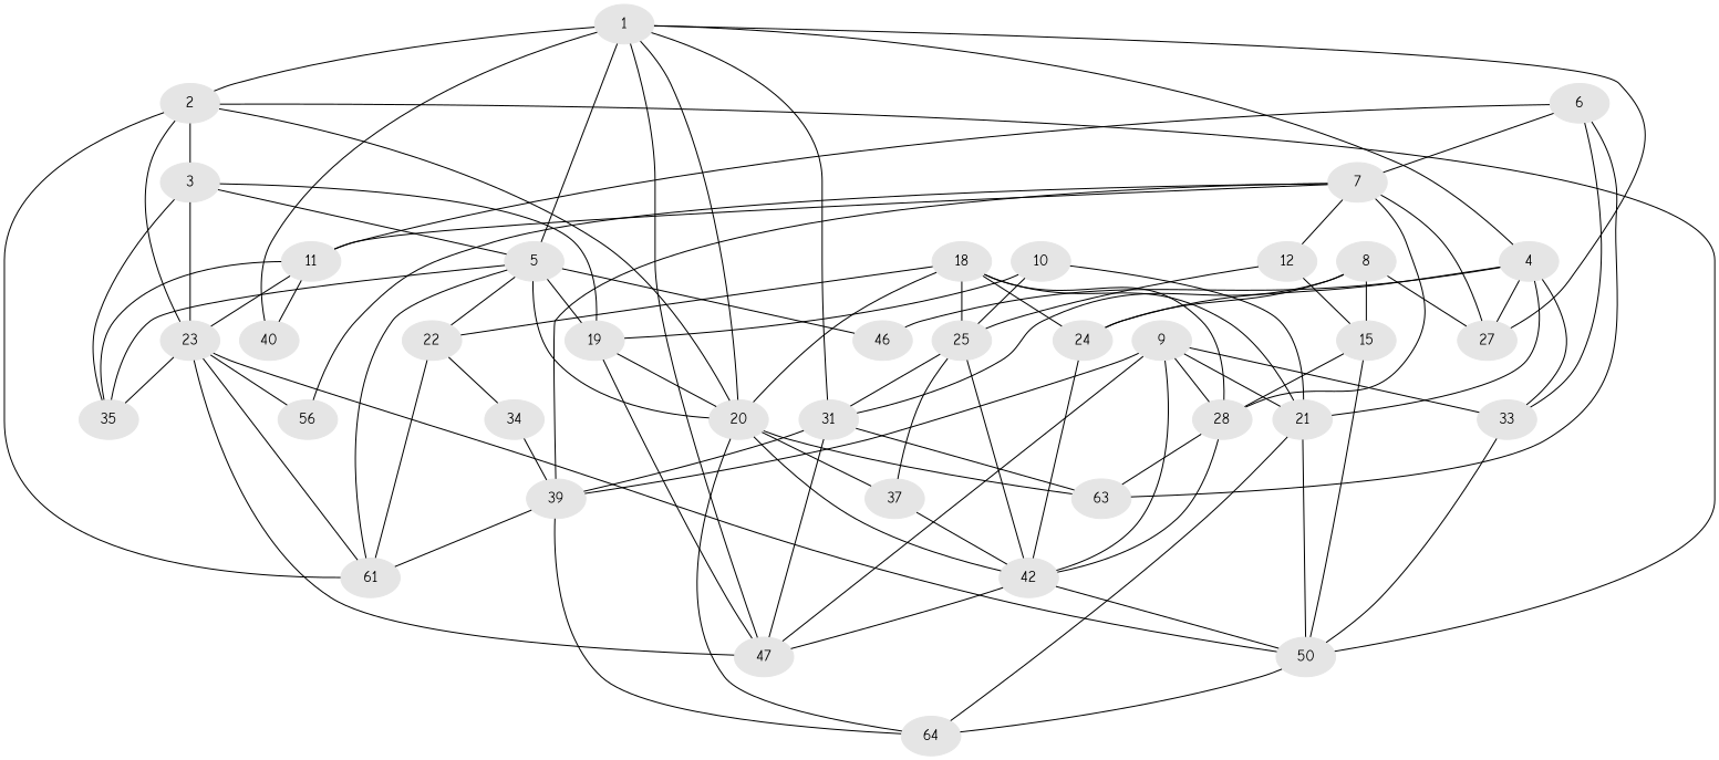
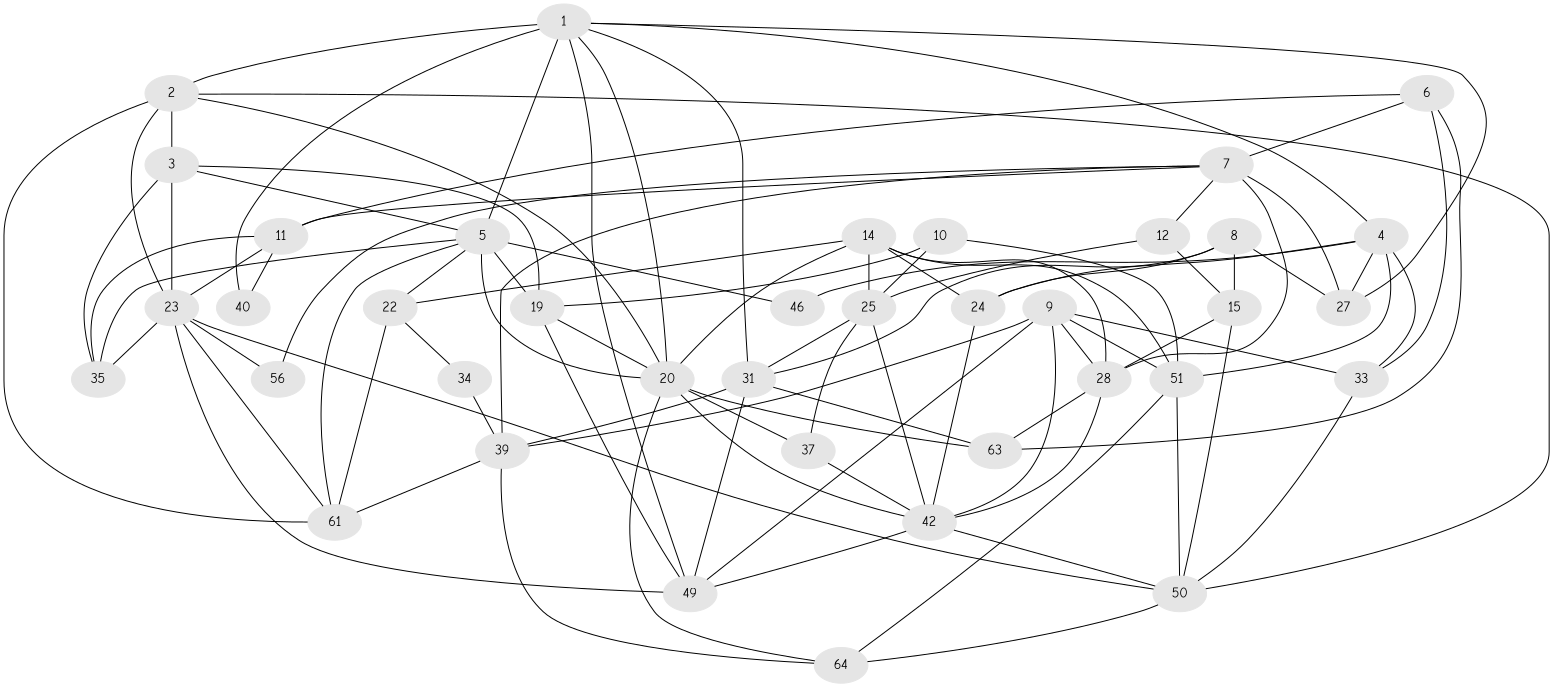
  graph {
    fontname="Comic Neue"
    node [color=gray90 fontname="Comic Neue" style=filled]
    edge [fontname="Comic Neue"]
    1 [super="+13"]
    2 [super="+41"]
    4 [super="+18"]
    5 [super="+38"]
    20 [super="+54"]
    27 [super="+60"]
    31 [super="+32"]
    40
-   47 [super="+49"]
+   47 [super="+49" label=49]
    3 [super="+44"]
    23 [super="+30"]
    50 [super="+52"]
    61
    24 [super="+37"]
-   21 [super="+48"]
+   21 [super="+48" label=51]
    33 [super="+53"]
    46
    19 [super="+51"]
    35
    22 [super="+62"]
    63
    42 [super="+57"]
    n23 [label=37]
    64
    39 [super="+55"]
    56
    34
    6 [super="+17"]
    7 [super="+45"]
    11
    12
    28 [super="+58"]
    15 [super="+59"]
    25 [super="+29"]
    8 [super="+16"]
    9 [super="+43"]
    10
-   14 [super="+26" label=18]
+   14 [super="+26"]
    1 -- 2
    1 -- 4
    1 -- 5 [weight=3]
    1 -- 20
    1 -- 27
    1 -- 31
    1 -- 40
    1 -- 47
    2 -- 20
    2 -- 3
    2 -- 23
    2 -- 50
    2 -- 61
    4 -- 27
    4 -- 24
    4 -- 21
    4 -- 33
    4 -- 46 [weight=2]
    5 -- 20
    5 -- 61
    5 -- 46
    5 -- 19
    5 -- 35
    5 -- 22
    20 -- 63
    20 -- 42
    20 -- n23
    20 -- 64
    31 -- 47
    31 -- 63
    31 -- 39
    3 -- 5
    3 -- 23
    3 -- 19
    3 -- 35
    23 -- 47
    23 -- 50
    23 -- 61
    23 -- 35
    23 -- 56
    50 -- 64
    24 -- 42
    21 -- 50
    21 -- 64
    33 -- 50
    19 -- 20
    19 -- 47
    22 -- 61
    22 -- 34
    42 -- 47
    42 -- 50
    n23 -- 42
    39 -- 61
    39 -- 64
    34 -- 39
    6 -- 33
    6 -- 63
    6 -- 7
    6 -- 11
    7 -- 27 [weight=2]
    7 -- 39
    7 -- 56
    7 -- 11
    7 -- 12
    7 -- 28
    11 -- 40
    11 -- 23
    11 -- 35
    12 -- 15
    12 -- 25
    28 -- 63
    28 -- 42
    15 -- 50
    15 -- 28
    25 -- 31
    25 -- 42
    25 -- n23
    8 -- 27
    8 -- 31
    8 -- 24
    8 -- 15
    9 -- 47
    9 -- 21
    9 -- 33
    9 -- 42
    9 -- 39
    9 -- 28
    10 -- 21
    10 -- 19
    10 -- 25
    14 -- 20
    14 -- 24
    14 -- 21
    14 -- 22
    14 -- 28
    14 -- 25
  }
